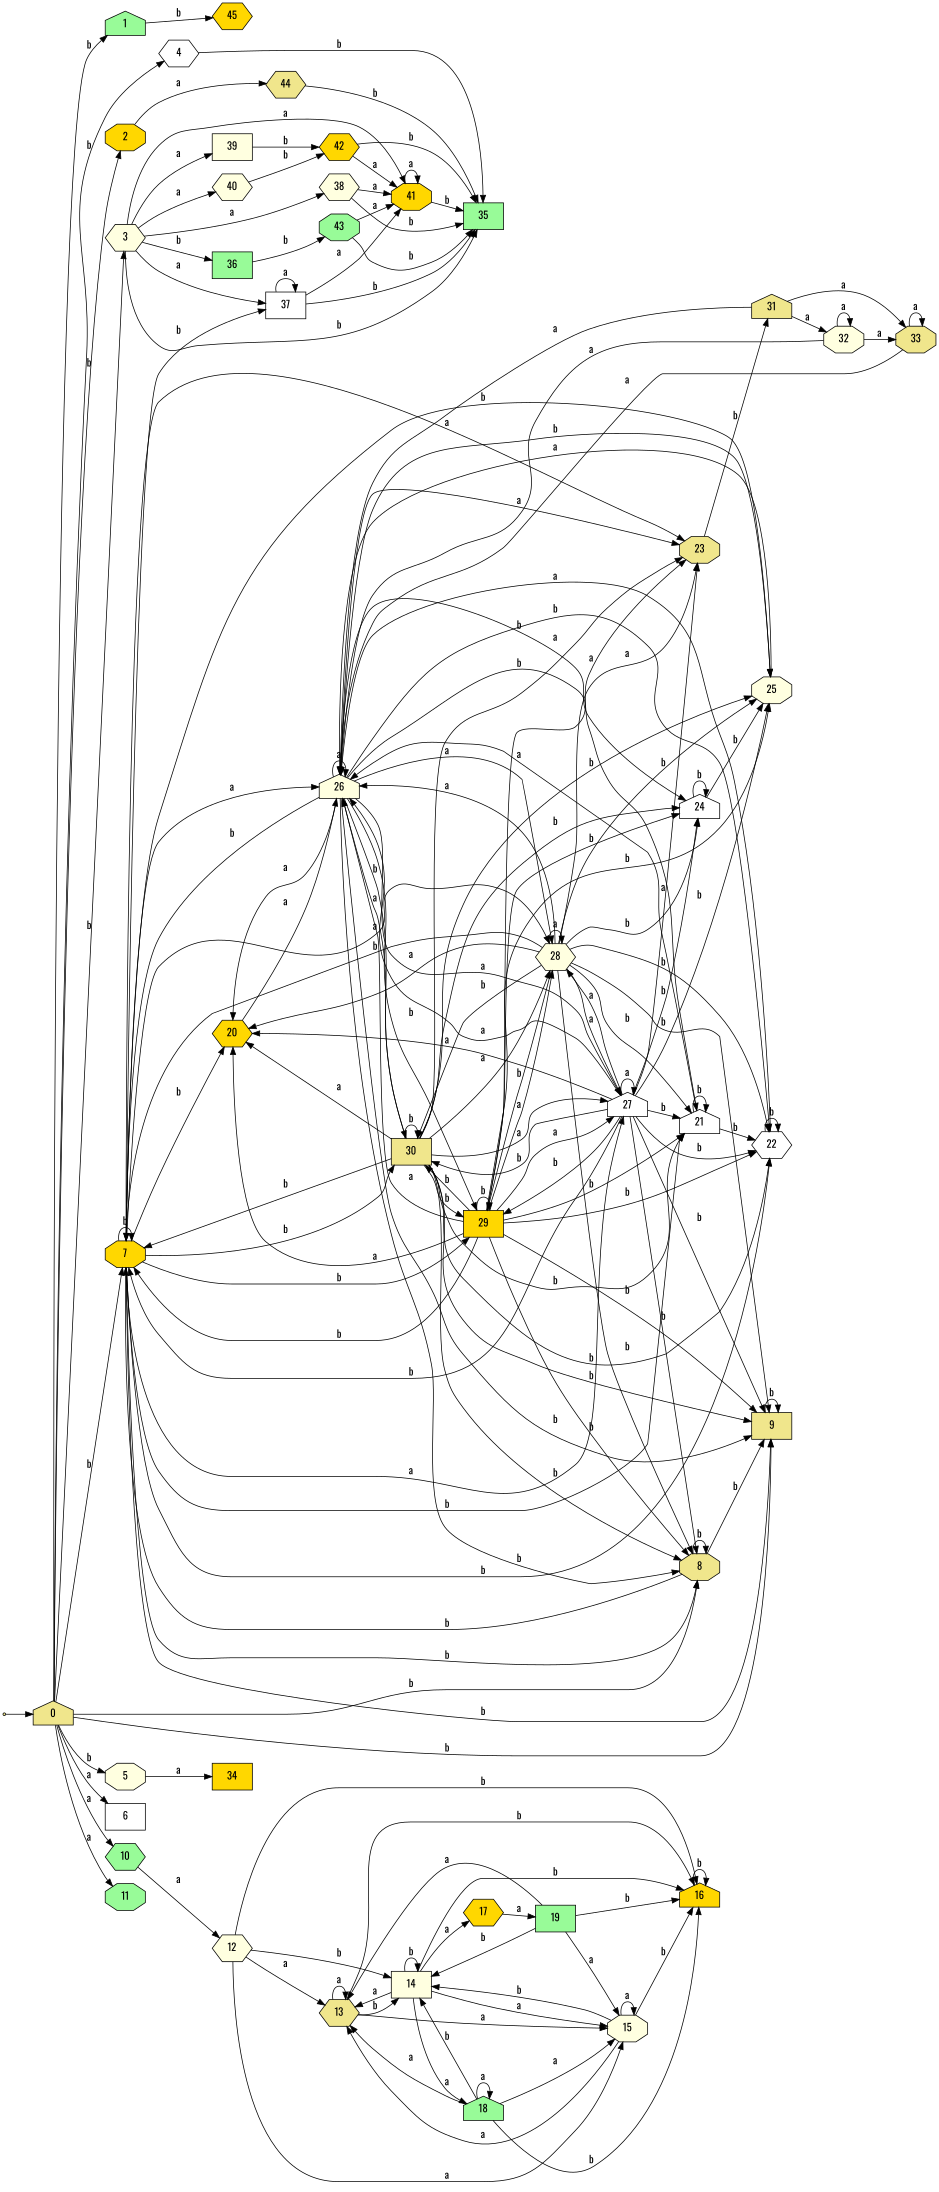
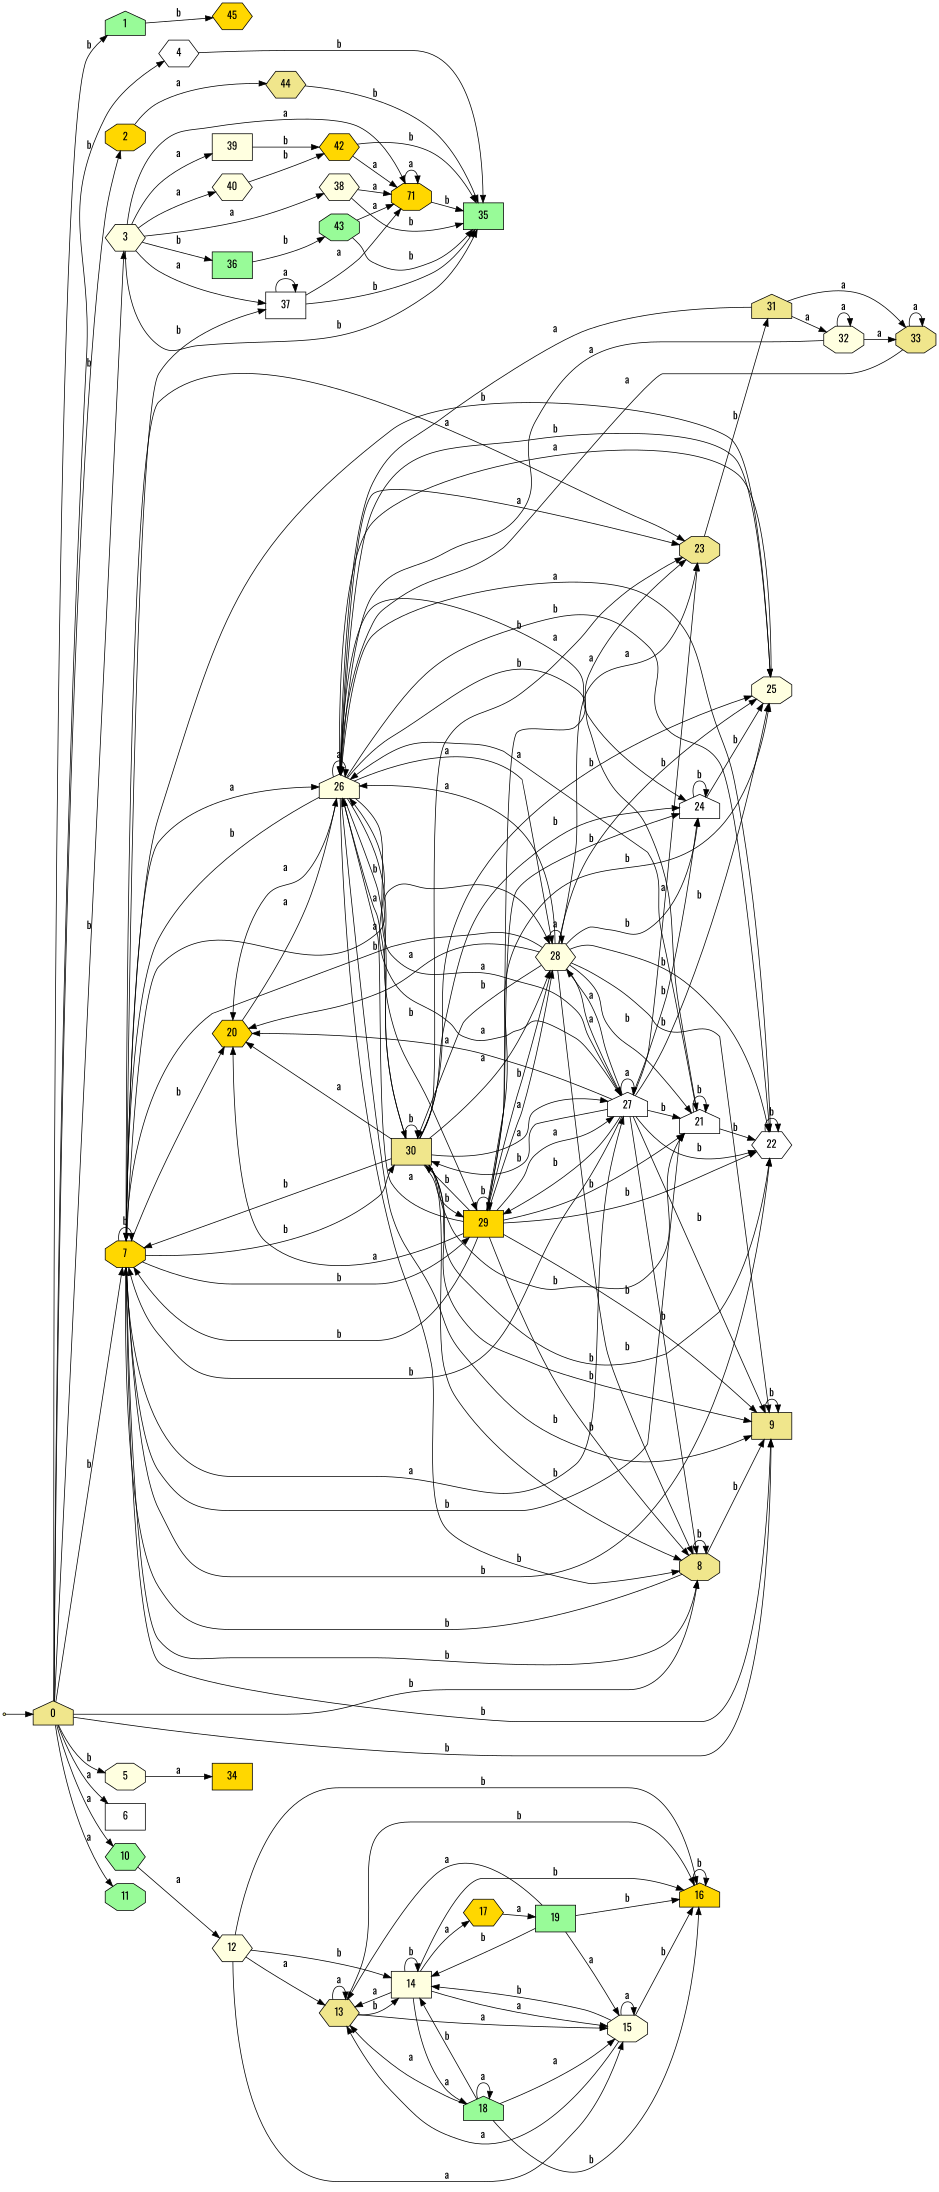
  digraph {
    fontname=Oswald
    rankdir=LR
    node [fillcolor=lightyellow fontname=Oswald shape=hexagon style=filled]
    edge [fontname=Oswald]
    dummy0 [fillcolor=khaki shape=point]
    0 [fillcolor=khaki shape=house]
    1 [fillcolor=palegreen shape=house]
    2 [fillcolor=gold shape=octagon]
    3
    4 [fillcolor=white]
    5 [shape=octagon]
    6 [fillcolor=white shape=box]
    7 [fillcolor=gold shape=octagon]
    8 [fillcolor=khaki shape=octagon]
    9 [fillcolor=khaki shape=box]
    10 [fillcolor=palegreen]
    11 [fillcolor=palegreen shape=octagon]
    45 [fillcolor=gold]
    44 [fillcolor=khaki]
    35 [fillcolor=palegreen shape=box]
    36 [fillcolor=palegreen shape=box]
    37 [fillcolor=white shape=box]
    38
    39 [shape=box]
    40
-   41 [fillcolor=gold shape=octagon]
+   41 [fillcolor=gold shape=octagon label=71]
    34 [fillcolor=gold shape=box]
    20 [fillcolor=gold]
    21 [fillcolor=white shape=house]
    22 [fillcolor=white]
    23 [fillcolor=khaki shape=octagon]
    25 [shape=octagon]
    26 [shape=house]
    27 [fillcolor=white shape=house]
    28
    29 [fillcolor=gold shape=box]
    30 [fillcolor=khaki shape=box]
    12
    43 [fillcolor=palegreen shape=octagon]
    42 [fillcolor=gold]
    31 [fillcolor=khaki shape=house]
    24 [fillcolor=white shape=house]
    13 [fillcolor=khaki]
    14 [shape=box]
    15 [shape=octagon]
    16 [fillcolor=gold shape=house]
    17 [fillcolor=gold]
    18 [fillcolor=palegreen shape=house]
    19 [fillcolor=palegreen shape=box]
    32 [shape=octagon]
    33 [fillcolor=khaki shape=octagon]
    dummy0 -> 0
    0 -> 1 [label=b]
    0 -> 2 [label=b]
    0 -> 3 [label=b]
    0 -> 4 [label=b]
    0 -> 5 [label=b]
    0 -> 6 [label=a]
    0 -> 7 [label=b]
    0 -> 8 [label=b]
    0 -> 9 [label=b]
    0 -> 10 [label=a]
    0 -> 11 [label=a]
    1 -> 45 [label=b]
    2 -> 44 [label=a]
    3 -> 35 [label=b]
    3 -> 36 [label=b]
    3 -> 37 [label=a]
    3 -> 38 [label=a]
    3 -> 39 [label=a]
    3 -> 40 [label=a]
    3 -> 41 [label=a]
    4 -> 35 [label=b]
    5 -> 34 [label=a]
    7 -> 7 [label=b]
    7 -> 8 [label=b]
    7 -> 9 [label=b]
    7 -> 37 [label=b]
    7 -> 20 [label=b]
    7 -> 21 [label=b]
    7 -> 22 [label=b]
    7 -> 23 [label=a]
    7 -> 25 [label=b]
    7 -> 26 [label=a]
    7 -> 27 [label=a]
    7 -> 28 [label=a]
    7 -> 29 [label=b]
    7 -> 30 [label=b]
    8 -> 7 [label=b]
    8 -> 8 [label=b]
    8 -> 9 [label=b]
    9 -> 9 [label=b]
    10 -> 12 [label=a]
    44 -> 35 [label=b]
    36 -> 43 [label=b]
    37 -> 35 [label=b]
    37 -> 37 [label=a]
    37 -> 41 [label=a]
    38 -> 35 [label=b]
    38 -> 41 [label=a]
    39 -> 42 [label=b]
    40 -> 42 [label=b]
    41 -> 35 [label=b]
    41 -> 41 [label=a]
    20 -> 26 [label=a]
    21 -> 21 [label=b]
    21 -> 22 [label=b]
    21 -> 26 [label=a]
    22 -> 22 [label=b]
    22 -> 26 [label=a]
    23 -> 31 [label=b]
    25 -> 26 [label=a]
    26 -> 7 [label=b]
    26 -> 8 [label=b]
    26 -> 9 [label=b]
    26 -> 20 [label=a]
    26 -> 21 [label=b]
    26 -> 22 [label=b]
    26 -> 23 [label=a]
    26 -> 25 [label=b]
    26 -> 26 [label=a]
    26 -> 27 [label=a]
    26 -> 28 [label=a]
    26 -> 29 [label=b]
    26 -> 30 [label=b]
    26 -> 24 [label=b]
    27 -> 7 [label=b]
    27 -> 8 [label=b]
    27 -> 9 [label=b]
    27 -> 20 [label=a]
    27 -> 21 [label=b]
    27 -> 22 [label=b]
    27 -> 23 [label=a]
    27 -> 25 [label=b]
    27 -> 26 [label=a]
    27 -> 27 [label=a]
    27 -> 28 [label=a]
    27 -> 29 [label=b]
    27 -> 30 [label=b]
    27 -> 24 [label=b]
    28 -> 7 [label=b]
    28 -> 8 [label=b]
    28 -> 9 [label=b]
    28 -> 20 [label=a]
    28 -> 21 [label=b]
    28 -> 22 [label=b]
    28 -> 23 [label=a]
    28 -> 25 [label=b]
    28 -> 26 [label=a]
    28 -> 27 [label=a]
    28 -> 28 [label=a]
    28 -> 29 [label=b]
    28 -> 30 [label=b]
    28 -> 24 [label=b]
    29 -> 7 [label=b]
    29 -> 8 [label=b]
    29 -> 9 [label=b]
    29 -> 20 [label=a]
    29 -> 21 [label=b]
    29 -> 22 [label=b]
    29 -> 23 [label=a]
    29 -> 25 [label=b]
    29 -> 26 [label=a]
    29 -> 27 [label=a]
    29 -> 28 [label=a]
    29 -> 29 [label=b]
    29 -> 30 [label=b]
    29 -> 24 [label=b]
    30 -> 7 [label=b]
    30 -> 8 [label=b]
    30 -> 9 [label=b]
    30 -> 20 [label=a]
    30 -> 21 [label=b]
    30 -> 22 [label=b]
    30 -> 23 [label=a]
    30 -> 25 [label=b]
    30 -> 26 [label=a]
    30 -> 27 [label=a]
    30 -> 28 [label=a]
    30 -> 29 [label=b]
    30 -> 30 [label=b]
    30 -> 24 [label=b]
    12 -> 13 [label=a]
    12 -> 14 [label=b]
    12 -> 15 [label=a]
    12 -> 16 [label=b]
    43 -> 35 [label=b]
    43 -> 41 [label=a]
    42 -> 35 [label=b]
    42 -> 41 [label=a]
    31 -> 26 [label=a]
    31 -> 32 [label=a]
    31 -> 33 [label=a]
    24 -> 25 [label=b]
    24 -> 24 [label=b]
    13 -> 13 [label=a]
    13 -> 14 [label=b]
    13 -> 15 [label=a]
    13 -> 16 [label=b]
    14 -> 13 [label=a]
    14 -> 14 [label=b]
    14 -> 15 [label=a]
    14 -> 16 [label=b]
    14 -> 17 [label=a]
    14 -> 18 [label=a]
    15 -> 13 [label=a]
    15 -> 14 [label=b]
    15 -> 15 [label=a]
    15 -> 16 [label=b]
    16 -> 16 [label=b]
    17 -> 19 [label=a]
    18 -> 13 [label=a]
    18 -> 14 [label=b]
    18 -> 15 [label=a]
    18 -> 16 [label=b]
    18 -> 18 [label=a]
    19 -> 13 [label=a]
    19 -> 14 [label=b]
    19 -> 15 [label=a]
    19 -> 16 [label=b]
    32 -> 26 [label=a]
    32 -> 32 [label=a]
    32 -> 33 [label=a]
    33 -> 26 [label=a]
    33 -> 33 [label=a]
  }
